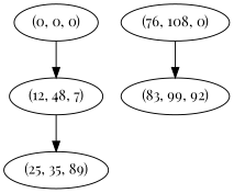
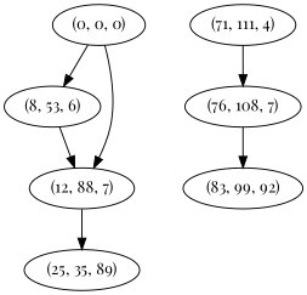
  digraph {
    fontname="Playfair Display"
    node [fontname="Playfair Display"]
    edge [fontname="Playfair Display"]
    "(0, 0, 0)"
-   "(12, 48, 7)"
-   "(76, 108, 7)" [label="(76, 108, 0)"]
+   "(8, 53, 6)"
+   "(12, 48, 7)" [label="(12, 88, 7)"]
+   "(71, 111, 4)"
+   "(76, 108, 7)"
    n6 [label="(25, 35, 89)"]
    n7 [label="(83, 99, 92)"]
+   "(0, 0, 0)" -> "(8, 53, 6)"
    "(0, 0, 0)" -> "(12, 48, 7)"
+   "(8, 53, 6)" -> "(12, 48, 7)"
    "(12, 48, 7)" -> n6
+   "(71, 111, 4)" -> "(76, 108, 7)"
    "(76, 108, 7)" -> n7
  }
